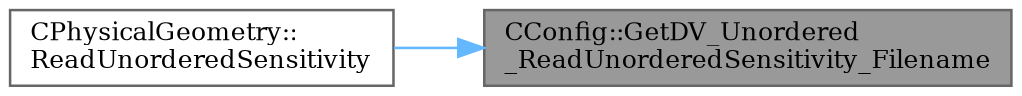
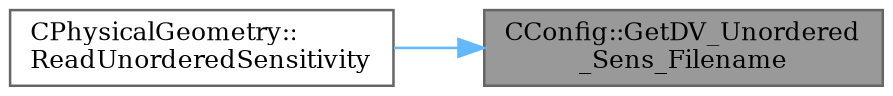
  digraph {
    rankdir=RL
    fontname="DejaVu Serif"
    node [fontname="DejaVu Serif" fontsize=10 shape=box style=filled]
-   n1 [color=gray40 fillcolor=grey60 fontcolor=black height=0.2 label="CConfig::GetDV_Unordered\l_ReadUnorderedSensitivity_Filename" width=0.4]
+   n1 [color=gray40 fillcolor=grey60 fontcolor=black height=0.2 label="CConfig::GetDV_Unordered\l_Sens_Filename" width=0.4]
    n2 [color=grey40 fillcolor=white height=0.2 label="CPhysicalGeometry::\lReadUnorderedSensitivity" width=0.4]
    n1 -> n2 [color=steelblue1 dir=back fontname="DejaVu Serif" fontsize=10 labelfontname=Helvetica labelfontsize=10 style=solid]
  }
